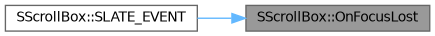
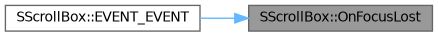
  digraph {
    rankdir=RL
    node [fontname=Helvetica fontsize=10 shape=box style=filled]
    n1 [color=gray40 fillcolor=grey60 fontcolor=black height=0.2 label="SScrollBox::OnFocusLost" width=0.4]
-   n2 [color=grey40 fillcolor=white height=0.2 label="SScrollBox::SLATE_EVENT" width=0.4]
+   n2 [color=grey40 fillcolor=white height=0.2 label="SScrollBox::EVENT_EVENT" width=0.4]
    n1 -> n2 [color=steelblue1 dir=back fontname=Helvetica fontsize=10 labelfontname=Helvetica labelfontsize=10 style=solid]
  }
